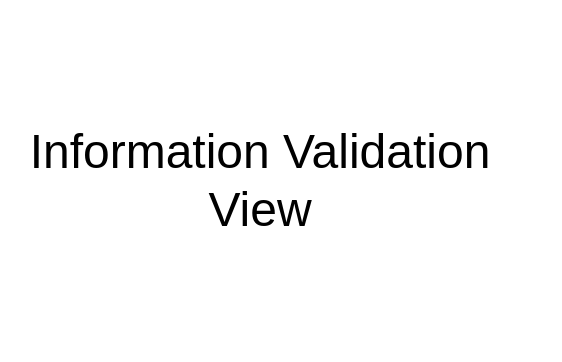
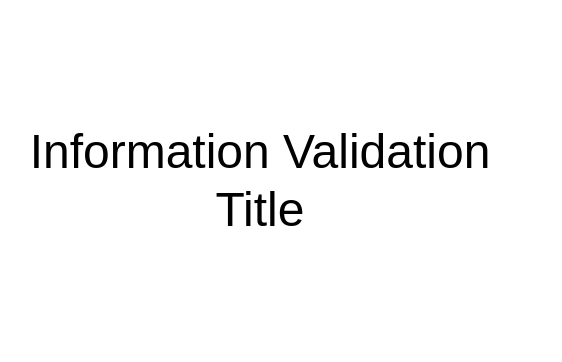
  <mxCell id="0" />
  <mxCell id="1" value="Title" style="" parent="0" />
- <mxCell id="2" value="Information Validation View" style="text;html=1;strokeColor=none;fillColor=none;align=center;verticalAlign=middle;whiteSpace=wrap;rounded=0;fontSize=48;opacity=30;" vertex="1" parent="1"><mxGeometry x="20" y="20" width="480" height="320" as="geometry" /></mxCell>
+ <mxCell id="2" value="Information Validation Title" style="text;html=1;strokeColor=none;fillColor=none;align=center;verticalAlign=middle;whiteSpace=wrap;rounded=0;fontSize=48;opacity=30;" vertex="1" parent="1"><mxGeometry x="20" y="20" width="480" height="320" as="geometry" /></mxCell>
  <mxCell id="3" value="About" style="" parent="0" />
  <mxCell id="4" value="" style="shape=image;html=1;verticalAlign=top;verticalLabelPosition=bottom;labelBackgroundColor=#ffffff;imageAspect=0;aspect=fixed;image=https://cdn1.iconfinder.com/data/icons/hawcons/32/699014-icon-28-information-128.png;shadow=0;dashed=0;fontFamily=Helvetica;fontSize=12;fontColor=#000000;align=center;strokeColor=#000000;fillColor=#505050;dashPattern=1 1;" vertex="1" parent="3"><mxGeometry x="520" y="200" width="20" height="20" as="geometry" /></mxCell>
